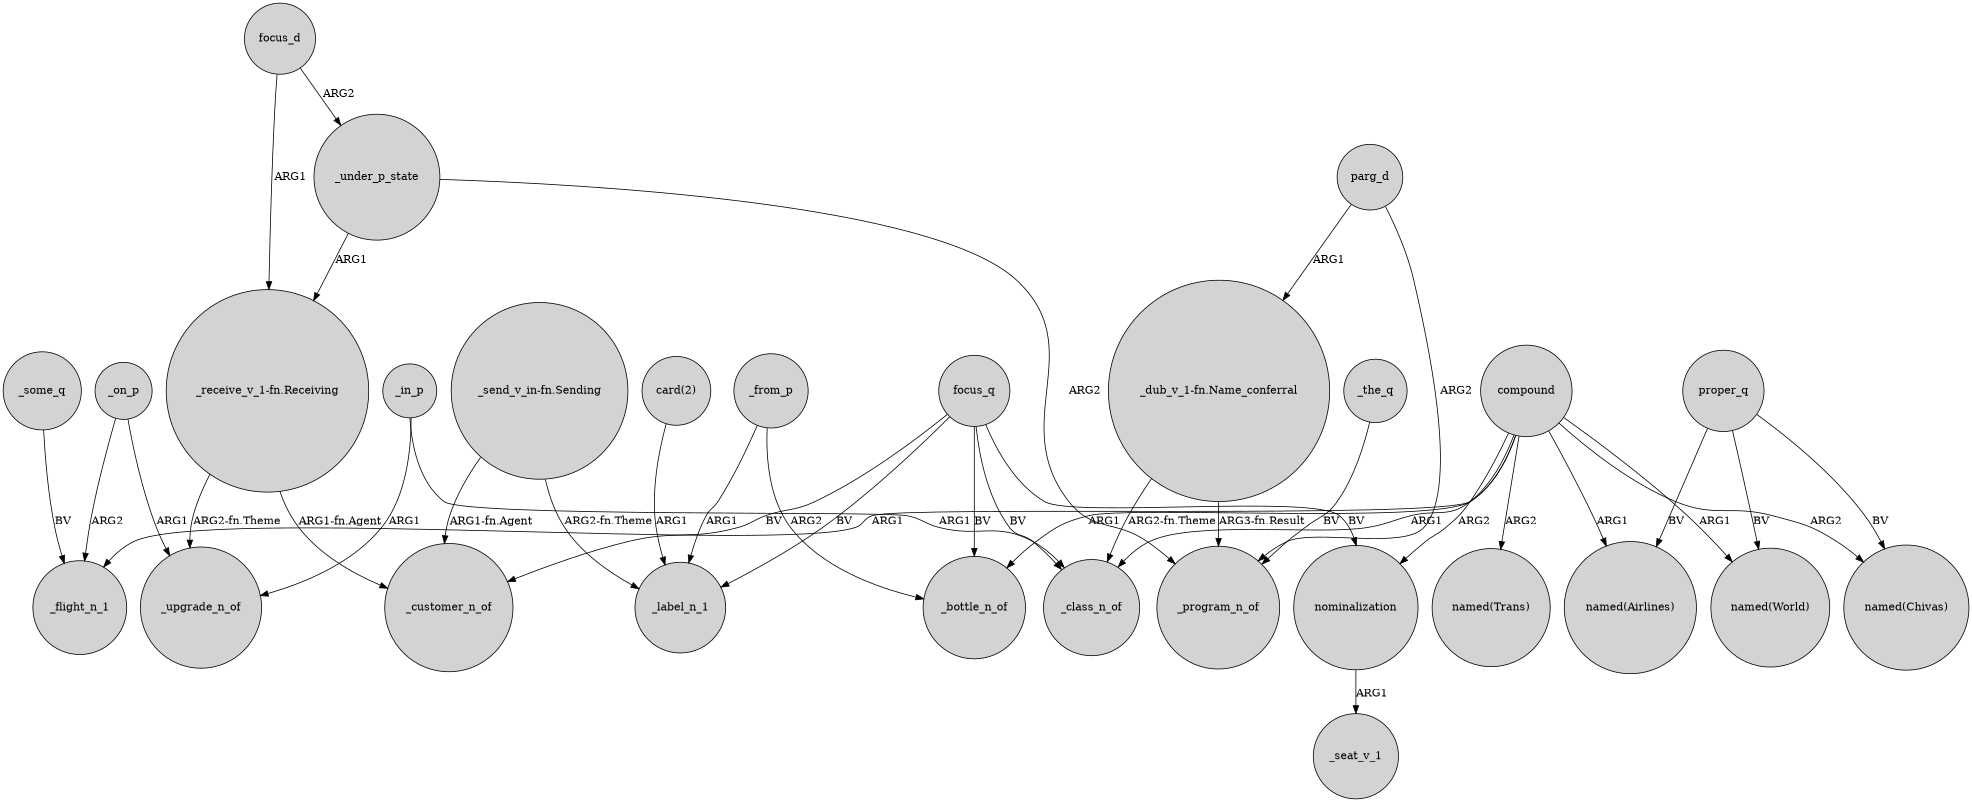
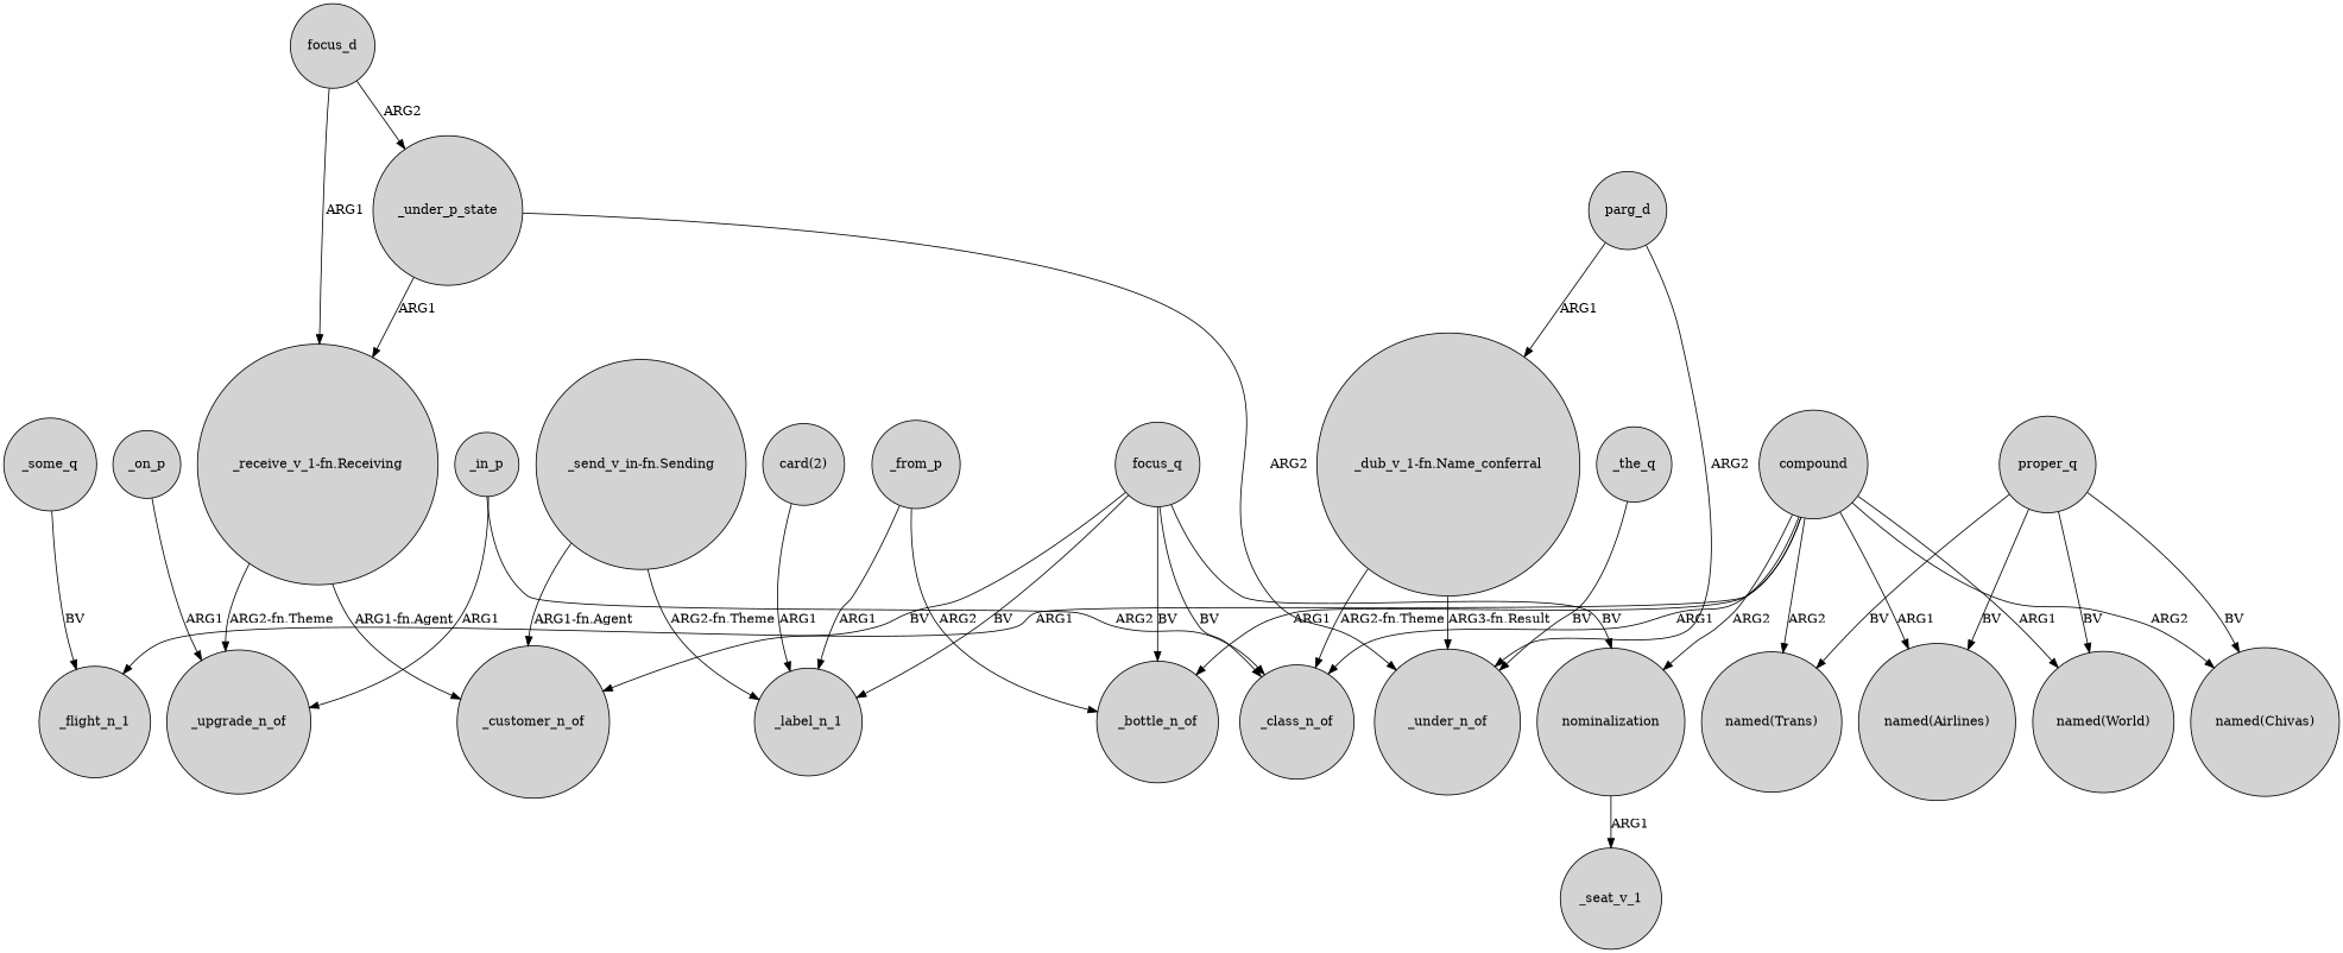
  digraph {
    node [shape=circle style=filled]
    _in_p
    _upgrade_n_of
    _class_n_of
    "_send_v_in-fn.Sending"
    _customer_n_of
    _label_n_1
    compound
    "named(Trans)"
    _flight_n_1
    nominalization
    "named(Airlines)"
    _bottle_n_of
    "named(Chivas)"
    "named(World)"
    _seat_v_1
    _on_p
    n17 [label=focus_q]
    "card(2)"
    _from_p
    "_dub_v_1-fn.Name_conferral"
-   _program_n_of
+   _program_n_of [label=_under_n_of]
    _under_p_state
    "_receive_v_1-fn.Receiving"
    focus_d
    parg_d
    proper_q
    _the_q
    _some_q
    _in_p -> _upgrade_n_of [label=ARG1]
-   _in_p -> _class_n_of [label=ARG1]
+   _in_p -> _class_n_of [label=ARG2]
    "_send_v_in-fn.Sending" -> _customer_n_of [label="ARG1-fn.Agent"]
    "_send_v_in-fn.Sending" -> _label_n_1 [label="ARG2-fn.Theme"]
    compound -> _class_n_of [label=ARG1]
    compound -> "named(Trans)" [label=ARG2]
    compound -> _flight_n_1 [label=ARG1]
    compound -> nominalization [label=ARG2]
    compound -> "named(Airlines)" [label=ARG1]
    compound -> _bottle_n_of [label=ARG1]
    compound -> "named(Chivas)" [label=ARG2]
    compound -> "named(World)" [label=ARG1]
    nominalization -> _seat_v_1 [label=ARG1]
    _on_p -> _upgrade_n_of [label=ARG1]
-   _on_p -> _flight_n_1 [label=ARG2]
    n17 -> _class_n_of [label=BV]
    n17 -> _customer_n_of [label=BV]
    n17 -> _label_n_1 [label=BV]
    n17 -> nominalization [label=BV]
    n17 -> _bottle_n_of [label=BV]
    "card(2)" -> _label_n_1 [label=ARG1]
    _from_p -> _label_n_1 [label=ARG1]
    _from_p -> _bottle_n_of [label=ARG2]
    "_dub_v_1-fn.Name_conferral" -> _class_n_of [label="ARG2-fn.Theme"]
    "_dub_v_1-fn.Name_conferral" -> _program_n_of [label="ARG3-fn.Result"]
    _under_p_state -> _program_n_of [label=ARG2]
    _under_p_state -> "_receive_v_1-fn.Receiving" [label=ARG1]
    "_receive_v_1-fn.Receiving" -> _upgrade_n_of [label="ARG2-fn.Theme"]
    "_receive_v_1-fn.Receiving" -> _customer_n_of [label="ARG1-fn.Agent"]
    focus_d -> _under_p_state [label=ARG2]
    focus_d -> "_receive_v_1-fn.Receiving" [label=ARG1]
    parg_d -> "_dub_v_1-fn.Name_conferral" [label=ARG1]
    parg_d -> _program_n_of [label=ARG2]
+   proper_q -> "named(Trans)" [label=BV]
    proper_q -> "named(Airlines)" [label=BV]
    proper_q -> "named(Chivas)" [label=BV]
    proper_q -> "named(World)" [label=BV]
    _the_q -> _program_n_of [label=BV]
    _some_q -> _flight_n_1 [label=BV]
  }
